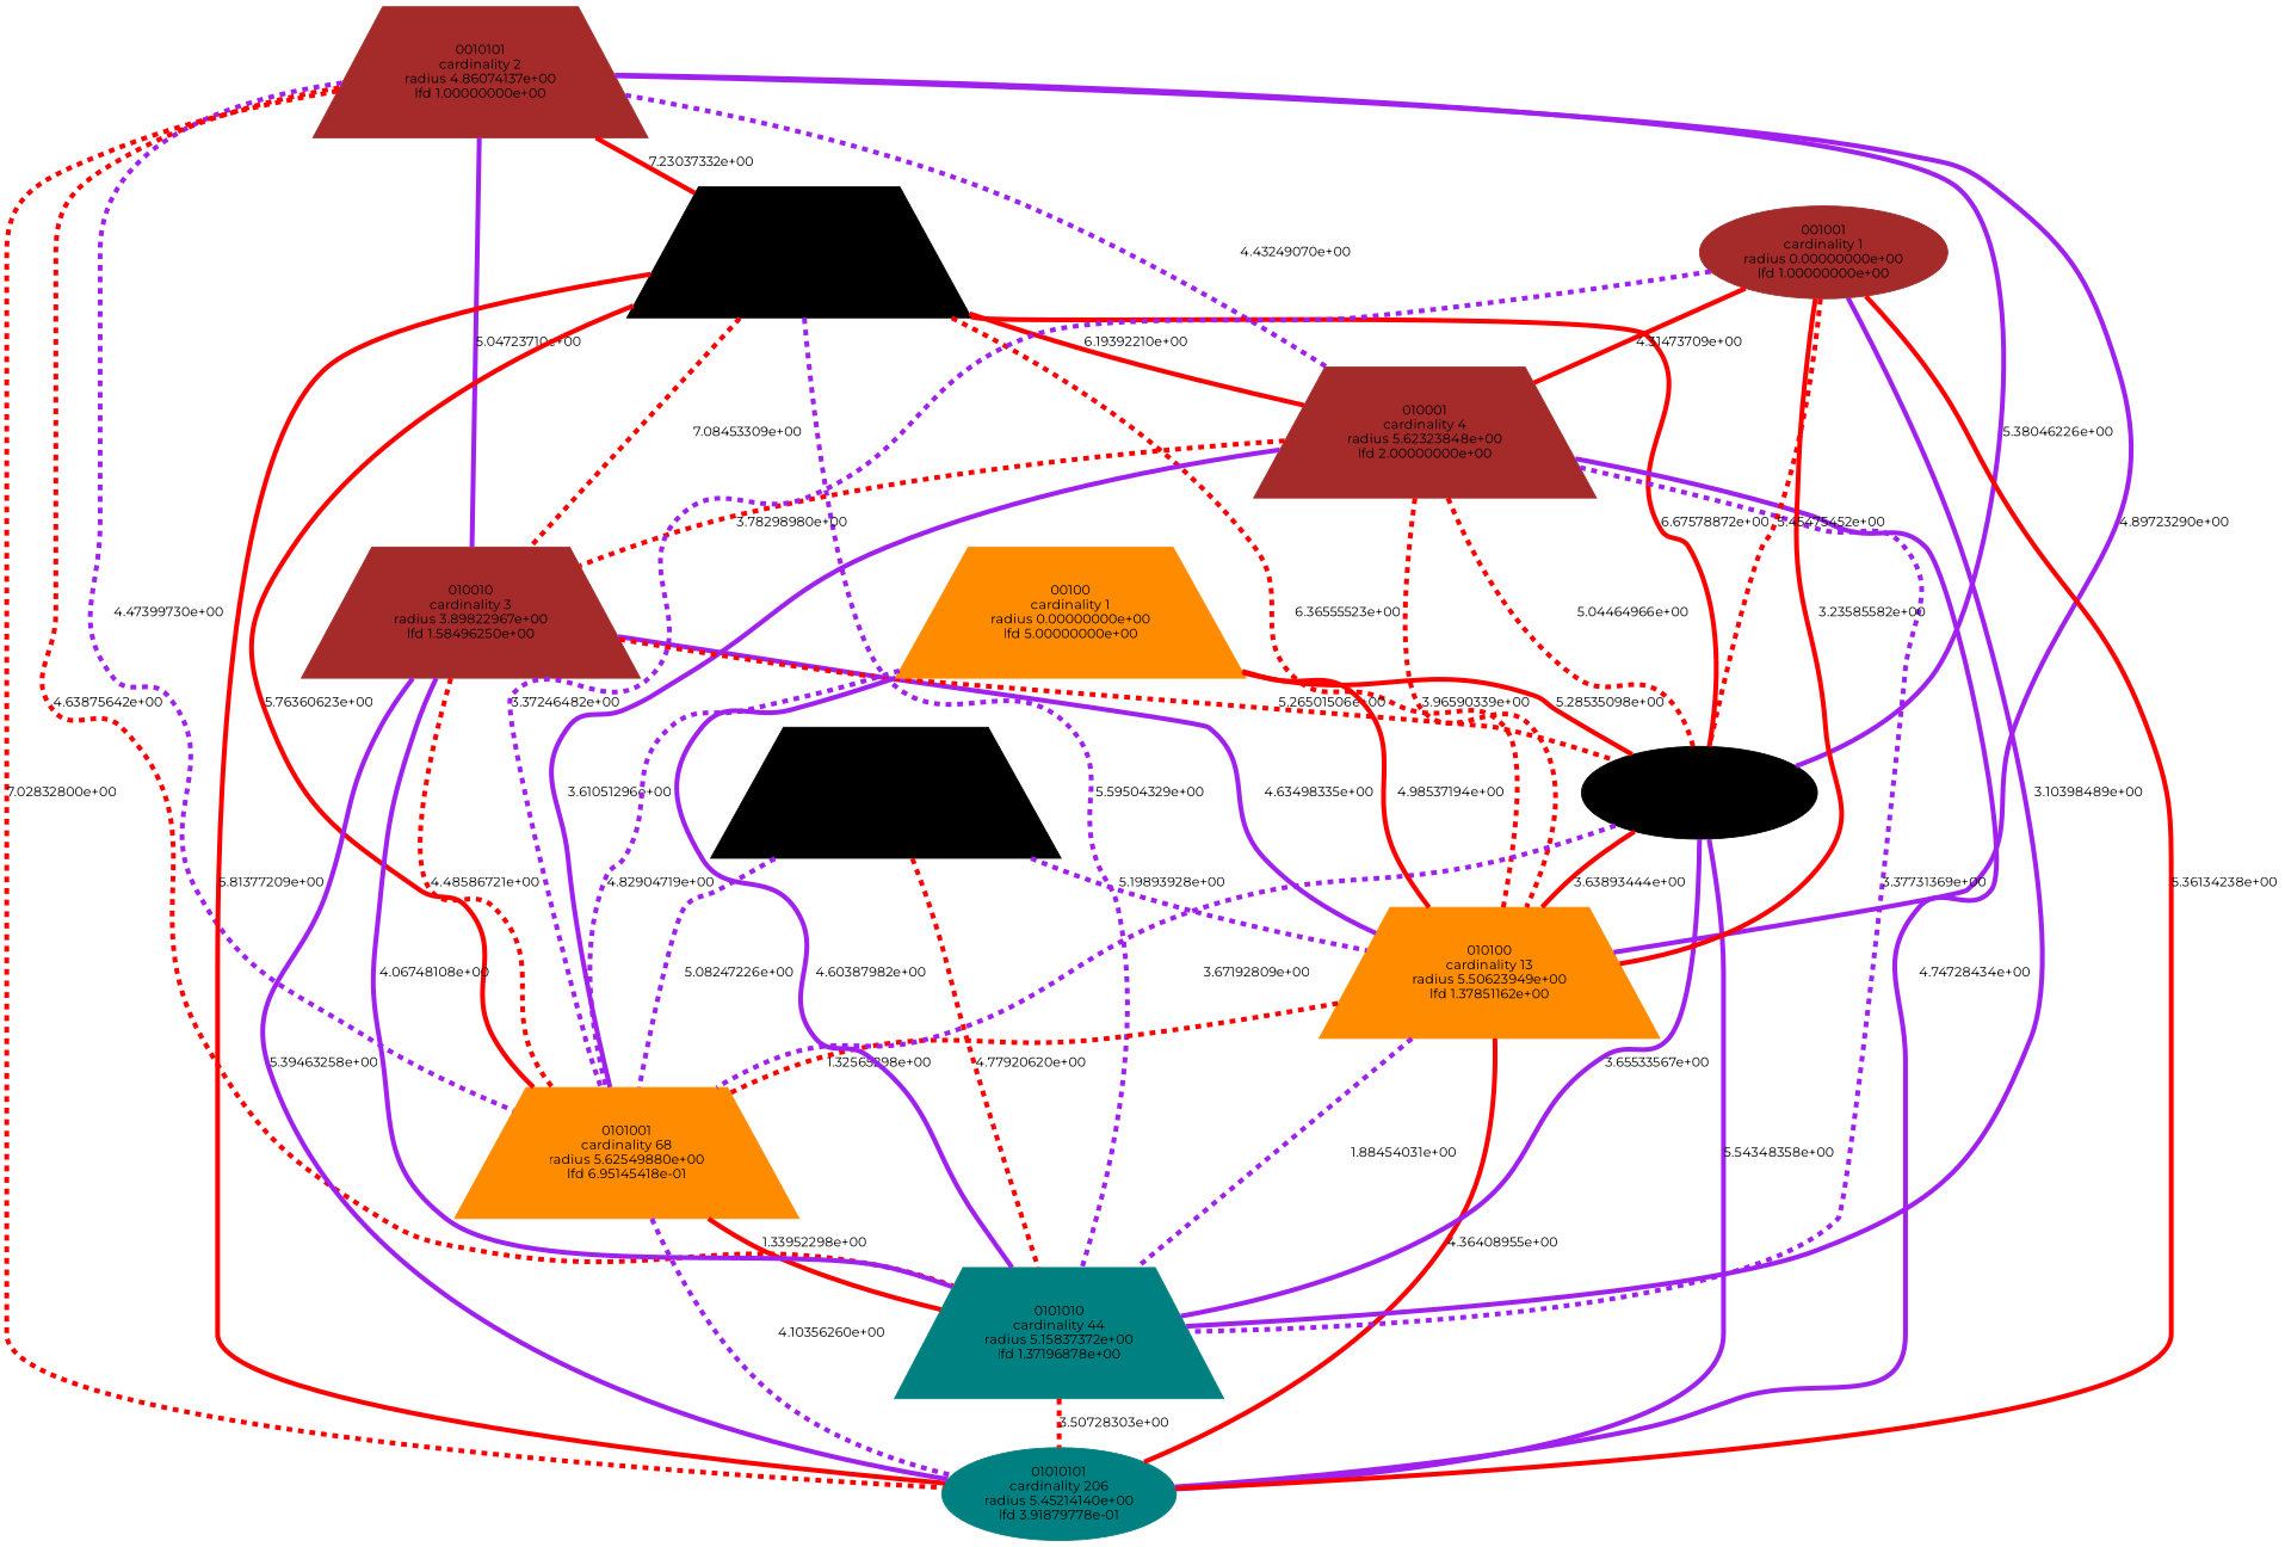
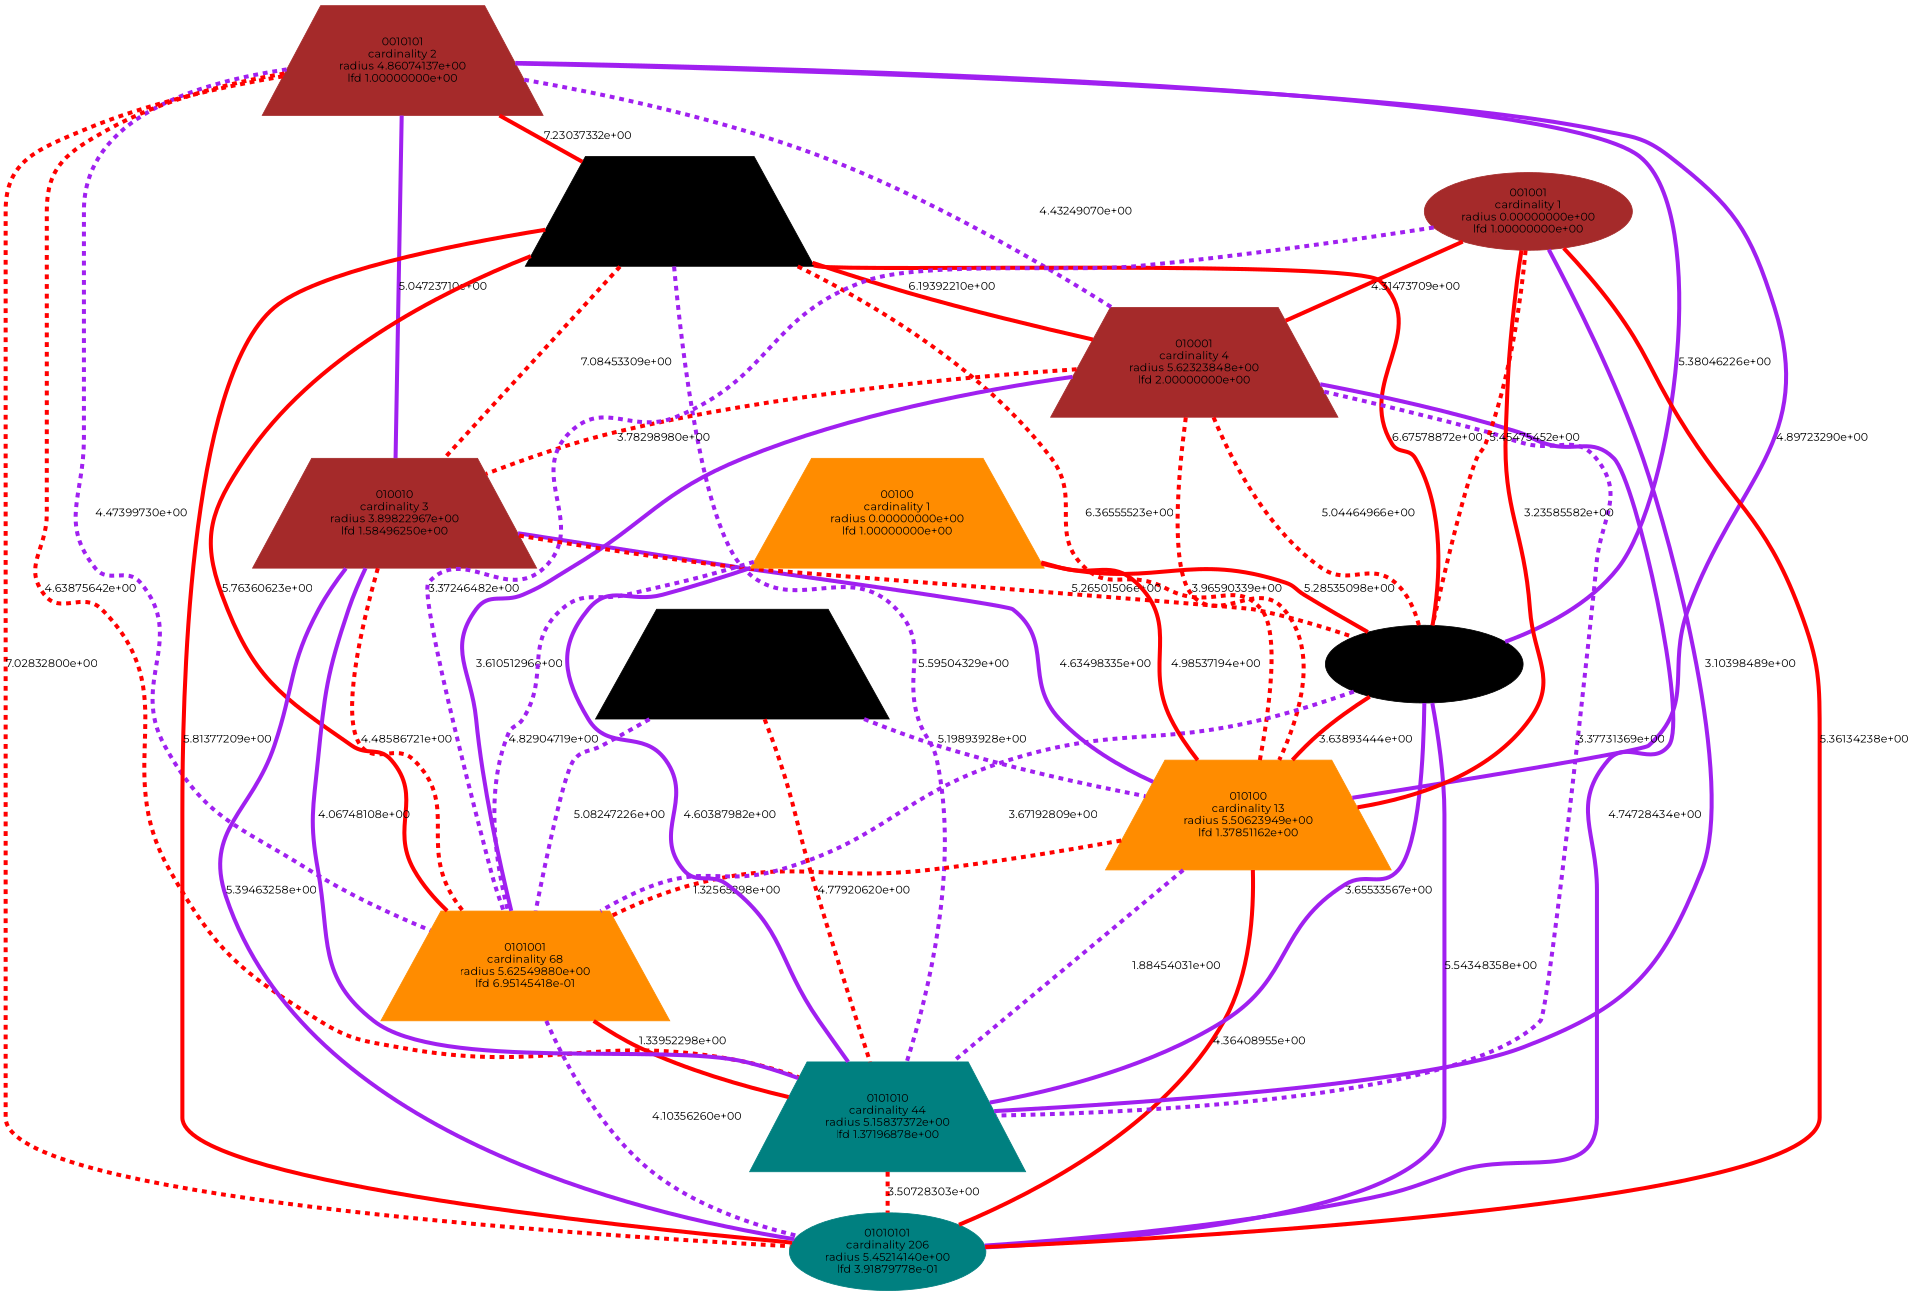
  graph {
    fontname=Montserrat
    node [color=brown style=filled shape=trapezium fontname=Montserrat]
    edge [labeldistance=10 penwidth=5 style=solid color=red fontname=Montserrat]
    n1 [label="0010101\ncardinality 2\nradius 4.86074137e+00\nlfd 1.00000000e+00"]
    n2 [color=black label="01000\ncardinality 2\nradius 5.83630876e+00\nlfd 1.00000000e+00"]
    n3 [color=darkorange label="0101001\ncardinality 68\nradius 5.62549880e+00\nlfd 6.95145418e-01"]
    n4 [color=teal label="01010101\ncardinality 206\nradius 5.45214140e+00\nlfd 3.91879778e-01" shape=ellipse]
    n5 [color=teal label="0101010\ncardinality 44\nradius 5.15837372e+00\nlfd 1.37196878e+00"]
    n6 [color=darkorange label="010100\ncardinality 13\nradius 5.50623949e+00\nlfd 1.37851162e+00"]
    n7 [label="010001\ncardinality 4\nradius 5.62323848e+00\nlfd 2.00000000e+00"]
    n8 [label="010010\ncardinality 3\nradius 3.89822967e+00\nlfd 1.58496250e+00"]
    n9 [color=black label="0100101\ncardinality 4\nradius 5.89215687e+00\nlfd 1.00000000e+00" shape=ellipse]
    n10 [color=black label="001010\ncardinality 1\nradius 0.00000000e+00\nlfd 1.00000000e+00"]
-   n11 [color=darkorange label="00100\ncardinality 1\nradius 0.00000000e+00\nlfd 5.00000000e+00"]
+   n11 [color=darkorange label="00100\ncardinality 1\nradius 0.00000000e+00\nlfd 1.00000000e+00"]
    n12 [label="001001\ncardinality 1\nradius 0.00000000e+00\nlfd 1.00000000e+00" shape=ellipse]
    n1 -- n2 [label="7.23037332e+00"]
    n1 -- n3 [label="4.47399730e+00" style=dashed color=purple]
    n1 -- n4 [label="7.02832800e+00" style=dashed]
    n1 -- n5 [label="4.63875642e+00" style=dashed]
    n1 -- n6 [label="4.89723290e+00" color=purple]
    n1 -- n7 [label="4.43249070e+00" style=dashed color=purple]
    n1 -- n8 [label="5.04723710e+00" color=purple]
    n1 -- n9 [label="5.38046226e+00" color=purple]
    n2 -- n3 [label="5.76360623e+00"]
    n2 -- n4 [label="5.81377209e+00"]
    n2 -- n5 [label="5.59504329e+00" style=dashed color=purple]
    n2 -- n6 [label="6.36555523e+00" style=dashed]
    n2 -- n7 [label="6.19392210e+00"]
    n2 -- n8 [label="7.08453309e+00" style=dashed]
    n2 -- n9 [label="6.67578872e+00"]
    n3 -- n4 [label="4.10356260e+00" style=dashed color=purple]
    n3 -- n5 [label="1.33952298e+00"]
    n5 -- n4 [label="3.50728303e+00" style=dashed]
    n6 -- n3 [label="1.32565298e+00" style=dashed]
    n6 -- n4 [label="4.36408955e+00"]
    n6 -- n5 [label="1.88454031e+00" style=dashed color=purple]
    n7 -- n3 [label="3.61051296e+00" color=purple]
    n7 -- n4 [label="4.74728434e+00" color=purple]
    n7 -- n5 [label="3.37731369e+00" style=dashed color=purple]
    n7 -- n6 [label="3.96590339e+00" style=dashed]
    n7 -- n8 [label="3.78298980e+00" style=dashed]
    n7 -- n9 [label="5.04464966e+00" style=dashed]
    n8 -- n3 [label="4.48586721e+00" style=dashed]
    n8 -- n4 [label="5.39463258e+00" color=purple]
    n8 -- n5 [label="4.06748108e+00" color=purple]
    n8 -- n6 [label="4.63498335e+00" color=purple]
    n8 -- n9 [label="5.26501506e+00" style=dashed]
    n9 -- n3 [label="3.67192809e+00" style=dashed color=purple]
    n9 -- n4 [label="5.54348358e+00" color=purple]
    n9 -- n5 [label="3.65533567e+00" color=purple]
    n9 -- n6 [label="3.63893444e+00"]
    n10 -- n3 [label="5.08247226e+00" style=dashed color=purple]
    n10 -- n5 [label="4.77920620e+00" style=dashed]
    n10 -- n6 [label="5.19893928e+00" style=dashed color=purple]
    n11 -- n3 [label="4.82904719e+00" style=dashed color=purple]
    n11 -- n5 [label="4.60387982e+00" color=purple]
    n11 -- n6 [label="4.98537194e+00"]
    n11 -- n9 [label="5.28535098e+00"]
    n12 -- n3 [label="3.37246482e+00" style=dashed color=purple]
    n12 -- n4 [label="5.36134238e+00"]
    n12 -- n5 [label="3.10398489e+00" color=purple]
    n12 -- n6 [label="3.23585582e+00"]
    n12 -- n7 [label="4.31473709e+00"]
    n12 -- n9 [label="5.45475452e+00" style=dashed]
  }
